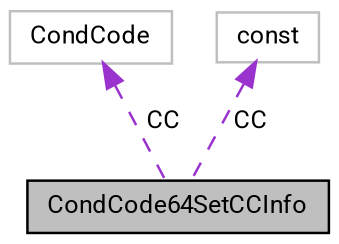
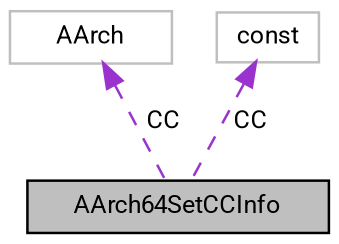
  digraph {
    fontname=Roboto
    node [color=grey75 fontname=Roboto fontsize=10 shape=record]
    edge [color=darkorchid3 dir=back fontname=Roboto fontsize=10 labelfontname=Helvetica labelfontsize=10 style=dashed]
-   n1 [color=black fillcolor=grey75 fontcolor=black height=0.2 label=CondCode64SetCCInfo style=filled width=0.4]
-   n2 [height=0.2 label=CondCode width=0.4]
+   n1 [color=black fillcolor=grey75 fontcolor=black height=0.2 label=AArch64SetCCInfo style=filled width=0.4]
+   n2 [height=0.2 label=AArch width=0.4]
    n3 [height=0.2 label=const width=0.4]
    n2 -> n1 [label=" CC"]
    n3 -> n1 [label=" CC"]
  }
